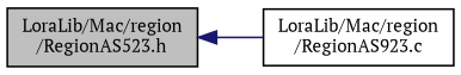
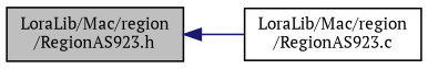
  digraph {
    rankdir=LR
    fontname="PT Serif"
    node [color=black fontname="PT Serif" fontsize=10 shape=record style=filled]
-   n1 [fillcolor=grey75 fontcolor=black height=0.2 label="LoraLib/Mac/region\l/RegionAS523.h" width=0.4]
+   n1 [fillcolor=grey75 fontcolor=black height=0.2 label="LoraLib/Mac/region\l/RegionAS923.h" width=0.4]
    n2 [fillcolor=white height=0.2 label="LoraLib/Mac/region\l/RegionAS923.c" width=0.4]
    n1 -> n2 [color=midnightblue dir=back fontname="PT Serif" fontsize=10 labelfontname=Helvetica labelfontsize=10 style=solid]
  }
